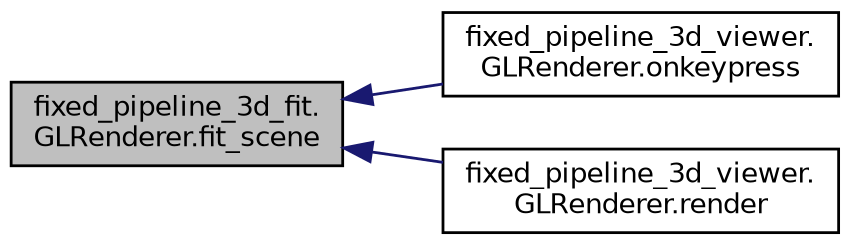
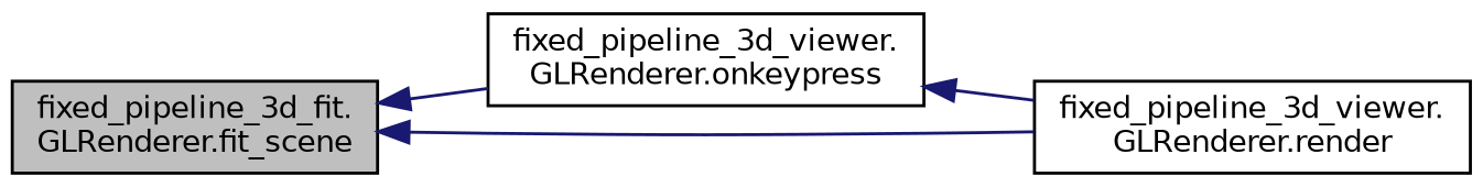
  digraph {
    rankdir=LR
    node [color=black fillcolor=white fontname=Helvetica fontsize=10 shape=record style=filled]
    edge [color=midnightblue dir=back fontname=Helvetica fontsize=10 labelfontname=Helvetica labelfontsize=10 style=solid]
    n1 [fillcolor=grey75 fontcolor=black height=0.2 label="fixed_pipeline_3d_fit.\lGLRenderer.fit_scene" width=0.4]
    n2 [height=0.2 label="fixed_pipeline_3d_viewer.\lGLRenderer.onkeypress" width=0.4]
    n3 [height=0.2 label="fixed_pipeline_3d_viewer.\lGLRenderer.render" width=0.4]
    n1 -> n2
    n1 -> n3
+   n2 -> n3
  }
